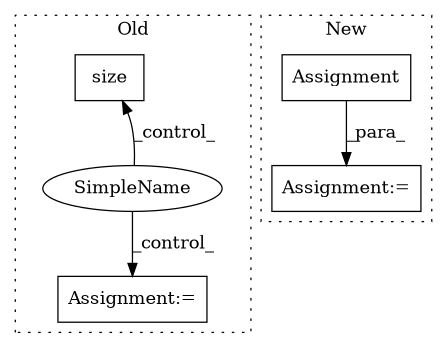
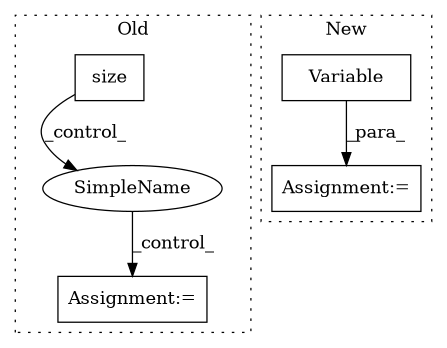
  digraph {
    node [a=32 l=1 shape=box]
    n1 [l="5,1" label=size s="4216,4222"]
    n2 [a=42 label=SimpleName shape=ellipse l=""]
    n3 [a=7 label="Assignment:=" s=4451]
-   n4 [l="9,1" label=Assignment s="4313,4332"]
+   n4 [l="9,1" label=Variable s="4313,4332"]
    n5 [a=7 label="Assignment:=" s=4312]
    subgraph cluster_1 {
      label=Old
      style=dotted
      n1
      n2
      n3
    }
    subgraph cluster_2 {
      label=New
      style=dotted
      n4
      n5
    }
-   n2 -> n1 [label=_control_]
+   n1 -> n2 [label=_control_]
    n2 -> n3 [label=_control_]
    n4 -> n5 [label=_para_]
  }
